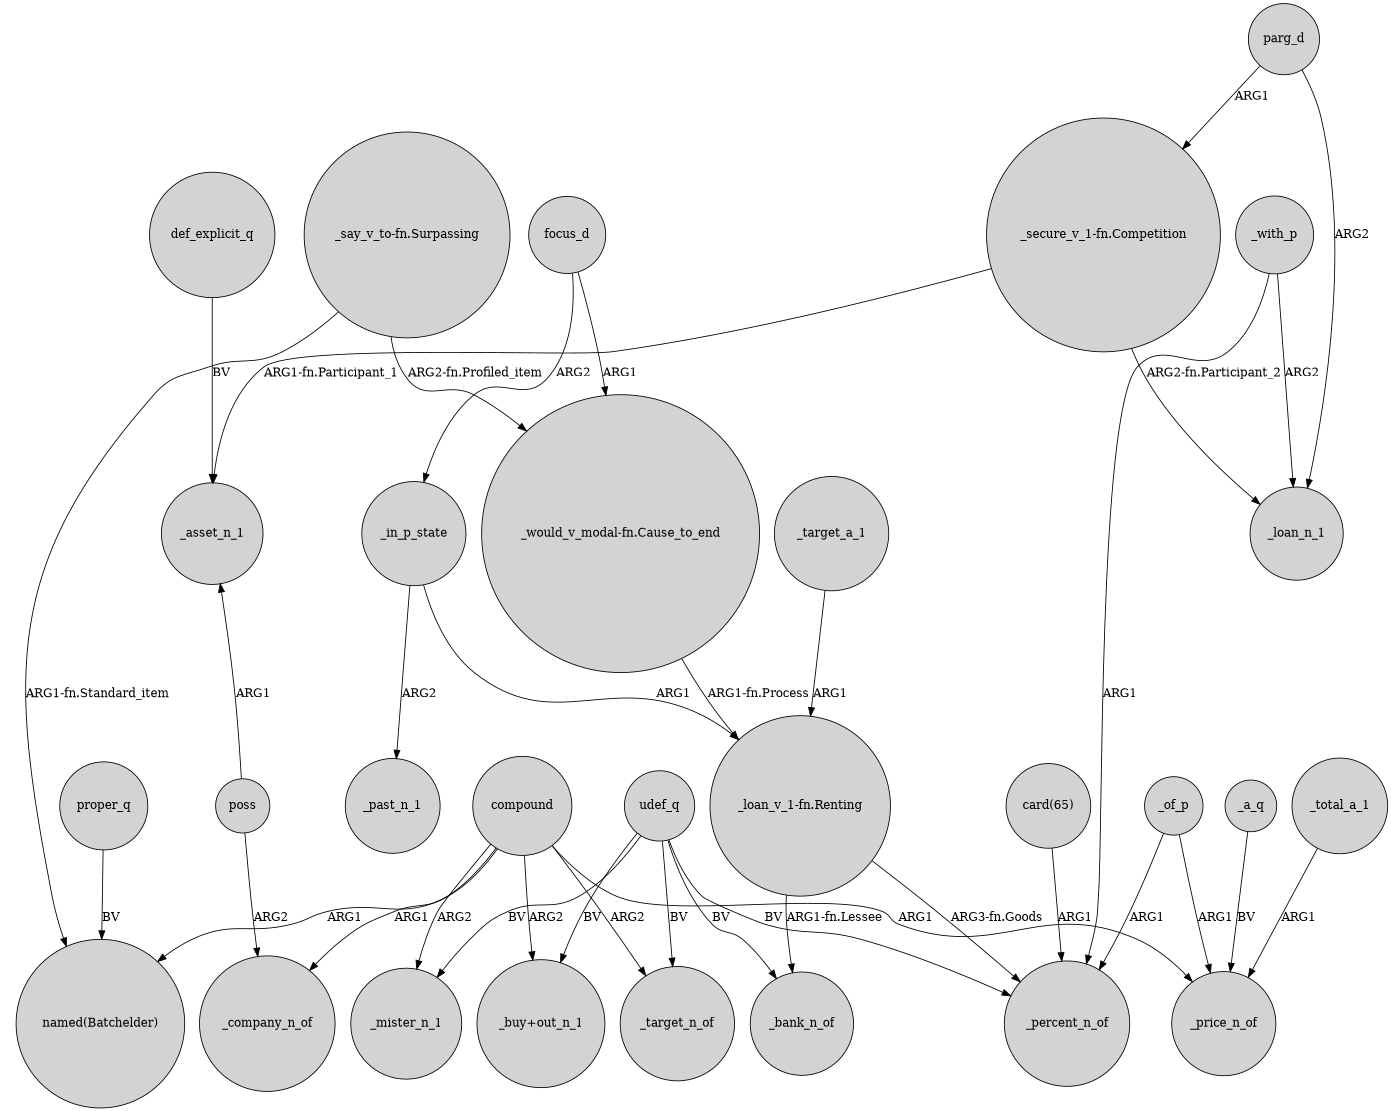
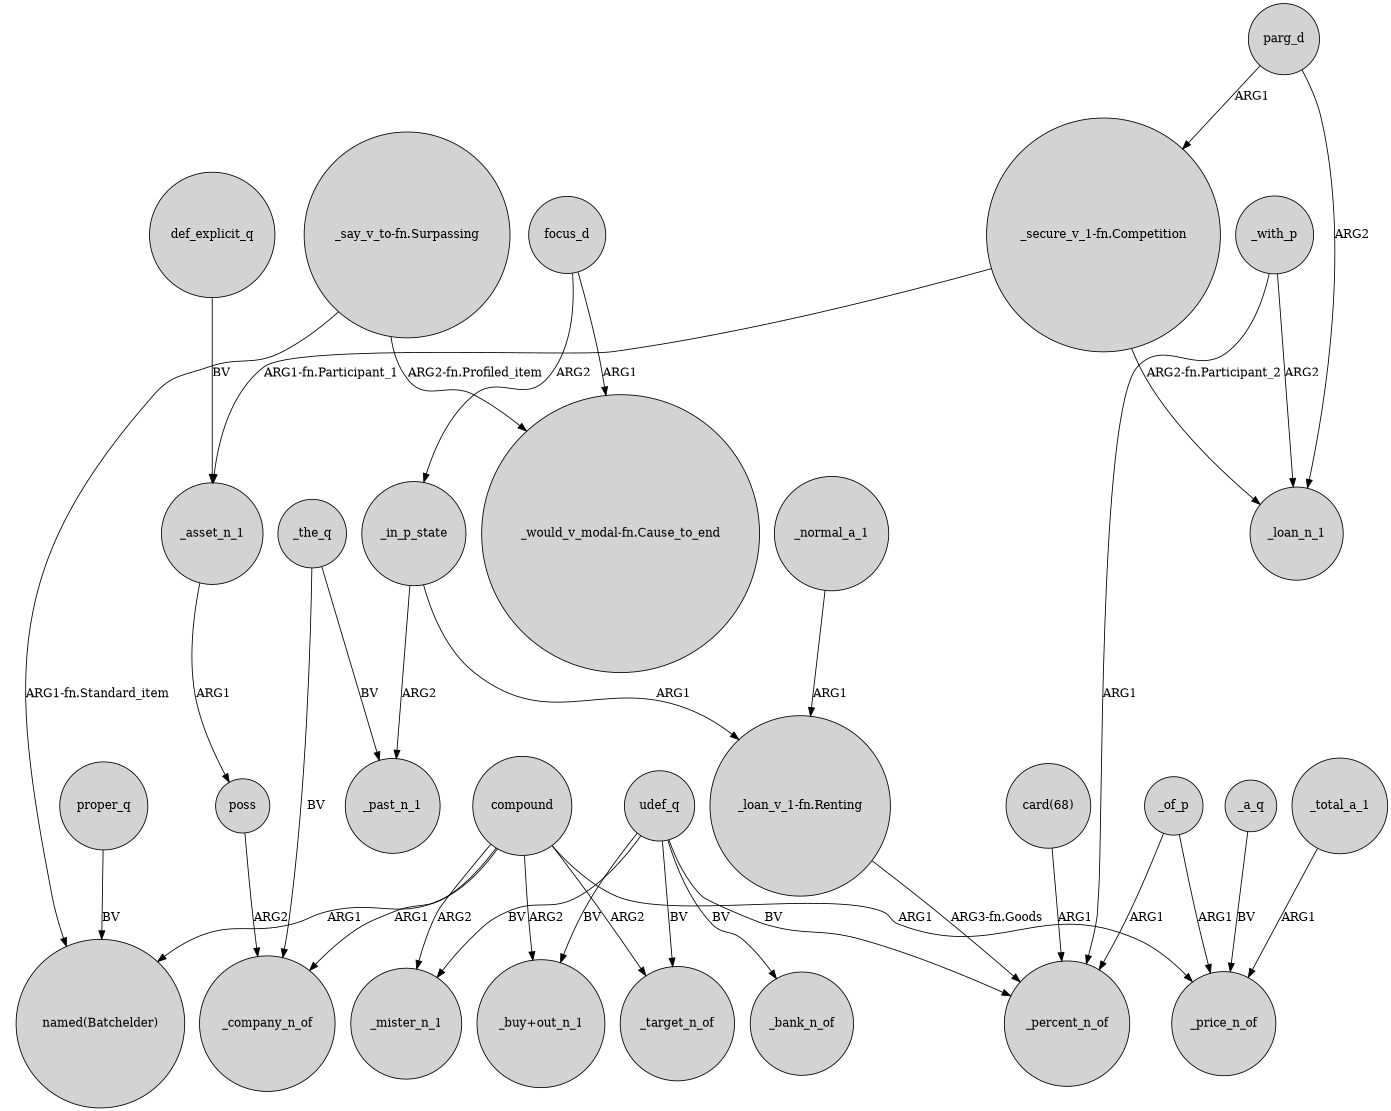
  digraph {
    node [shape=circle style=filled]
    _in_p_state
    _past_n_1
    "_loan_v_1-fn.Renting"
    _percent_n_of
    _bank_n_of
    compound
    _mister_n_1
    "named(Batchelder)"
    _price_n_of
    _company_n_of
    "_buy+out_n_1"
    _target_n_of
    focus_d
    "_would_v_modal-fn.Cause_to_end"
    "_secure_v_1-fn.Competition"
    _loan_n_1
    _asset_n_1
    _with_p
    def_explicit_q
    "_say_v_to-fn.Surpassing"
-   _normal_a_1 [label=_target_a_1]
+   _normal_a_1
    _total_a_1
    udef_q
    _of_p
+   _the_q
    poss
-   "card(65)"
+   "card(65)" [label="card(68)"]
    parg_d
    proper_q
    _a_q
    _in_p_state -> _past_n_1 [label=ARG2]
    _in_p_state -> "_loan_v_1-fn.Renting" [label=ARG1]
    "_loan_v_1-fn.Renting" -> _percent_n_of [label="ARG3-fn.Goods"]
-   "_loan_v_1-fn.Renting" -> _bank_n_of [label="ARG1-fn.Lessee"]
    compound -> _mister_n_1 [label=ARG2]
    compound -> "named(Batchelder)" [label=ARG1]
    compound -> _price_n_of [label=ARG1]
    compound -> _company_n_of [label=ARG1]
    compound -> "_buy+out_n_1" [label=ARG2]
    compound -> _target_n_of [label=ARG2]
    focus_d -> _in_p_state [label=ARG2]
    focus_d -> "_would_v_modal-fn.Cause_to_end" [label=ARG1]
-   "_would_v_modal-fn.Cause_to_end" -> "_loan_v_1-fn.Renting" [label="ARG1-fn.Process"]
    "_secure_v_1-fn.Competition" -> _loan_n_1 [label="ARG2-fn.Participant_2"]
    "_secure_v_1-fn.Competition" -> _asset_n_1 [label="ARG1-fn.Participant_1"]
    _with_p -> _percent_n_of [label=ARG1]
    _with_p -> _loan_n_1 [label=ARG2]
    def_explicit_q -> _asset_n_1 [label=BV]
    "_say_v_to-fn.Surpassing" -> "named(Batchelder)" [label="ARG1-fn.Standard_item"]
    "_say_v_to-fn.Surpassing" -> "_would_v_modal-fn.Cause_to_end" [label="ARG2-fn.Profiled_item"]
    _normal_a_1 -> "_loan_v_1-fn.Renting" [label=ARG1]
    _total_a_1 -> _price_n_of [label=ARG1]
    udef_q -> _percent_n_of [label=BV]
    udef_q -> _bank_n_of [label=BV]
    udef_q -> _mister_n_1 [label=BV]
    udef_q -> "_buy+out_n_1" [label=BV]
    udef_q -> _target_n_of [label=BV]
    _of_p -> _percent_n_of [label=ARG1]
    _of_p -> _price_n_of [label=ARG1]
+   _the_q -> _past_n_1 [label=BV]
+   _the_q -> _company_n_of [label=BV]
    poss -> _company_n_of [label=ARG2]
-   poss -> _asset_n_1 [label=ARG1]
+   _asset_n_1 -> poss [label=ARG1]
    "card(65)" -> _percent_n_of [label=ARG1]
    parg_d -> "_secure_v_1-fn.Competition" [label=ARG1]
    parg_d -> _loan_n_1 [label=ARG2]
    proper_q -> "named(Batchelder)" [label=BV]
    _a_q -> _price_n_of [label=BV]
  }
